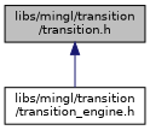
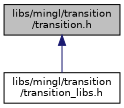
  digraph {
    node [color=black fontname=Helvetica fontsize=10 shape=record style=filled]
    n1 [fillcolor=grey75 fontcolor=black height=0.2 label="libs/mingl/transition\l/transition.h" width=0.4]
-   n2 [fillcolor=white height=0.2 label="libs/mingl/transition\l/transition_engine.h" width=0.4]
+   n2 [fillcolor=white height=0.2 label="libs/mingl/transition\l/transition_libs.h" width=0.4]
    n1 -> n2 [color=midnightblue dir=back fontname=Helvetica fontsize=10 labelfontname=Helvetica labelfontsize=10 style=solid]
  }
